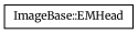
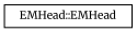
  digraph {
    rankdir=LR
    fontname=Merriweather
-   n1 [color=black fillcolor=white fontname=Merriweather fontsize=10 height=0.2 label="ImageBase::EMHead" shape=record style=filled width=0.4]
+   n1 [color=black fillcolor=white fontname=Merriweather fontsize=10 height=0.2 label="EMHead::EMHead" shape=record style=filled width=0.4]
  }
